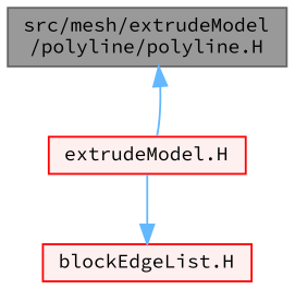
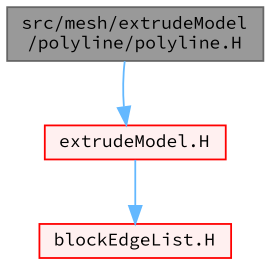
  digraph {
    fontname="Source Code Pro"
    node [color=red fillcolor="#FFF0F0" fontname="Source Code Pro" fontsize=10 shape=box style=filled]
    edge [color=steelblue1 fontname="Source Code Pro" fontsize=10 labelfontname=Helvetica labelfontsize=10 style=solid]
    n1 [color=gray40 fillcolor=grey60 fontcolor=black height=0.2 label="src/mesh/extrudeModel\l/polyline/polyline.H" width=0.4]
    n2 [height=0.2 label="extrudeModel.H" width=0.4]
    n3 [height=0.2 label="blockEdgeList.H" width=0.4]
-   n2 -> n1
+   n1 -> n2
    n2 -> n3
  }
